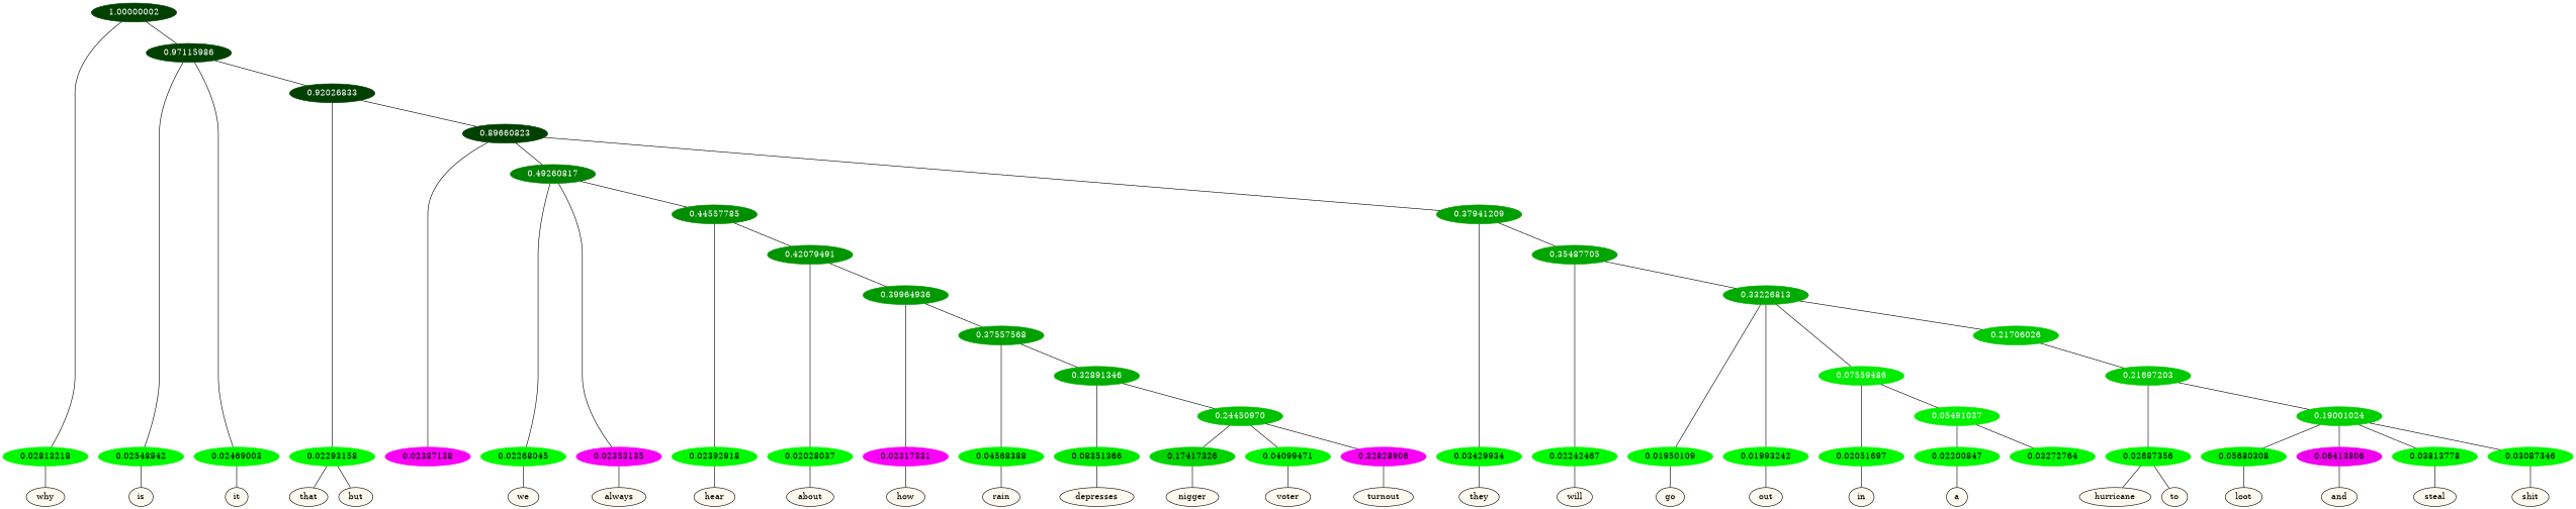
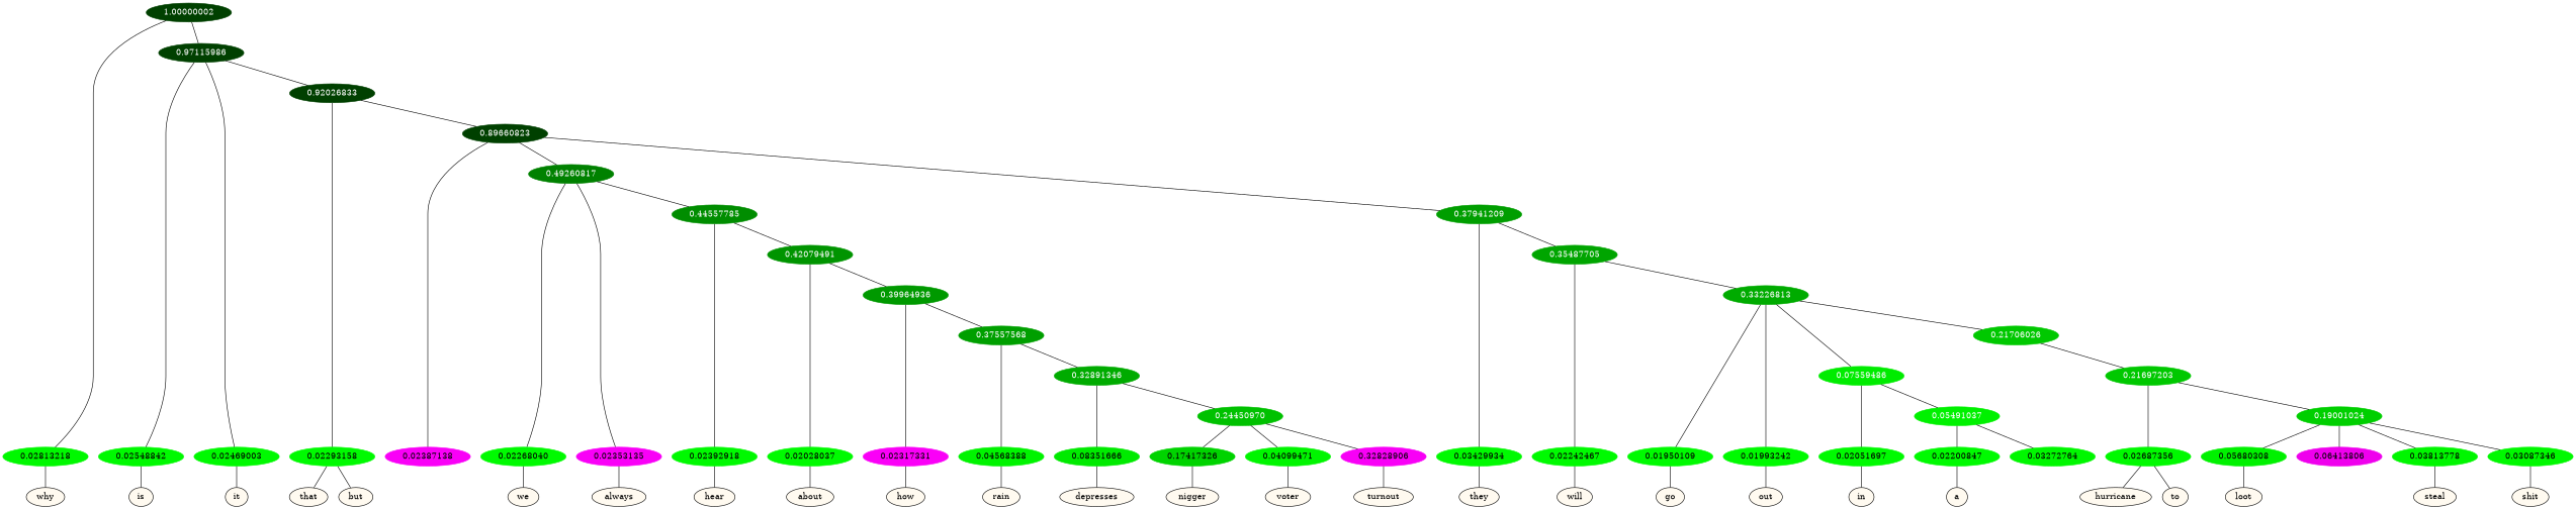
  graph {
    node [color=black format=png nodesep=0.001 ordering=out overlap_scaling=0.01 ranksep=0.001 style=filled]
    n1 [fillcolor=floralwhite height=0.15 label=why style="filled,solid" width=0.15]
    n2 [fillcolor=floralwhite height=0.15 label=is style="filled,solid" width=0.15]
    n3 [fillcolor=floralwhite height=0.15 label=it style="filled,solid" width=0.15]
    n4 [fillcolor=floralwhite height=0.15 label=that style="filled,solid" width=0.15]
    n5 [fillcolor=floralwhite height=0.15 label=we style="filled,solid" width=0.15]
    n6 [fillcolor=floralwhite height=0.15 label=always style="filled,solid" width=0.15]
    n7 [fillcolor=floralwhite height=0.15 label=hear style="filled,solid" width=0.15]
    n8 [fillcolor=floralwhite height=0.15 label=about style="filled,solid" width=0.15]
    n9 [fillcolor=floralwhite height=0.15 label=how style="filled,solid" width=0.15]
    n10 [fillcolor=floralwhite height=0.15 label=rain style="filled,solid" width=0.15]
    n11 [fillcolor=floralwhite height=0.15 label=depresses style="filled,solid" width=0.15]
    n12 [fillcolor=floralwhite height=0.15 label=nigger style="filled,solid" width=0.15]
    n13 [fillcolor=floralwhite height=0.15 label=voter style="filled,solid" width=0.15]
    n14 [fillcolor=floralwhite height=0.15 label=turnout style="filled,solid" width=0.15]
    n15 [fillcolor=floralwhite height=0.15 label=but style="filled,solid" width=0.15]
    n16 [fillcolor=floralwhite height=0.15 label=they style="filled,solid" width=0.15]
    n17 [fillcolor=floralwhite height=0.15 label=will style="filled,solid" width=0.15]
    n18 [fillcolor=floralwhite height=0.15 label=go style="filled,solid" width=0.15]
    n19 [fillcolor=floralwhite height=0.15 label=out style="filled,solid" width=0.15]
    n20 [fillcolor=floralwhite height=0.15 label=in style="filled,solid" width=0.15]
    n21 [fillcolor=floralwhite height=0.15 label=a style="filled,solid" width=0.15]
    n22 [fillcolor=floralwhite height=0.15 label=hurricane style="filled,solid" width=0.15]
    n23 [fillcolor=floralwhite height=0.15 label=to style="filled,solid" width=0.15]
    n24 [fillcolor=floralwhite height=0.15 label=loot style="filled,solid" width=0.15]
-   n25 [fillcolor=floralwhite height=0.15 label=and style="filled,solid" width=0.15]
    n26 [fillcolor=floralwhite height=0.15 label=steal style="filled,solid" width=0.15]
    n27 [fillcolor=floralwhite height=0.15 label=shit style="filled,solid" width=0.15]
    n28 [color="0.334 1.000 0.972" fontcolor=black height=0.15 label=0.02813218 width=0.15]
    n29 [color="0.334 1.000 0.975" fontcolor=black height=0.15 label=0.02548842 width=0.15]
    n30 [color="0.334 1.000 0.975" fontcolor=black height=0.15 label=0.02469003 width=0.15]
    n31 [color="0.334 1.000 0.977" fontcolor=black height=0.15 label=0.02293158 width=0.15]
-   n32 [color="0.334 1.000 0.977" fontcolor=black height=0.15 label=0.02268045 width=0.15]
+   n32 [color="0.334 1.000 0.977" fontcolor=black height=0.15 label=0.02268040 width=0.15]
    n33 [color="0.835 1.000 0.976" fontcolor=black height=0.15 label=0.02353135 width=0.15]
    n34 [color="0.334 1.000 0.976" fontcolor=black height=0.15 label=0.02392918 width=0.15]
    n35 [color="0.334 1.000 0.980" fontcolor=black height=0.15 label=0.02028037 width=0.15]
    n36 [color="0.835 1.000 0.977" fontcolor=black height=0.15 label=0.02317331 width=0.15]
    n37 [color="0.334 1.000 0.954" fontcolor=black height=0.15 label=0.04568388 width=0.15]
-   n38 [color="0.334 1.000 0.916" fontcolor=black height=0.15 label=0.08351366 width=0.15]
+   n38 [color="0.334 1.000 0.916" fontcolor=black height=0.15 label=0.08351666 width=0.15]
    n39 [color="0.334 1.000 0.826" fontcolor=black height=0.15 label=0.17417326 width=0.15]
    n40 [color="0.334 1.000 0.959" fontcolor=black height=0.15 label=0.04099471 width=0.15]
    n41 [color="0.835 1.000 0.972" fontcolor=black height=0.15 label=0.32828906 width=0.15]
    n42 [color="0.835 1.000 0.976" fontcolor=black height=0.15 label=0.02387138 width=0.15]
    n43 [color="0.334 1.000 0.976" fontcolor=black height=0.15 label=0.03429934 width=0.15]
    n44 [color="0.334 1.000 0.978" fontcolor=black height=0.15 label=0.02242467 width=0.15]
    n45 [color="0.334 1.000 0.980" fontcolor=black height=0.15 label=0.01950109 width=0.15]
    n46 [color="0.334 1.000 0.980" fontcolor=black height=0.15 label=0.01993242 width=0.15]
    n47 [color="0.334 1.000 0.979" fontcolor=black height=0.15 label=0.02051697 width=0.15]
    n48 [color="0.334 1.000 0.978" fontcolor=black height=0.15 label=0.02200847 width=0.15]
    n49 [color="0.334 1.000 0.967" fontcolor=black height=0.15 label=0.03272764 width=0.15]
    n50 [color="0.334 1.000 0.973" fontcolor=black height=0.15 label=0.02687356 width=0.15]
    n51 [color="0.334 1.000 0.943" fontcolor=black height=0.15 label=0.05680308 width=0.15]
    n52 [color="0.835 1.000 0.936" fontcolor=black height=0.15 label=0.06413806 width=0.15]
    n53 [color="0.334 1.000 0.962" fontcolor=black height=0.15 label=0.03813778 width=0.15]
    n54 [color="0.334 1.000 0.969" fontcolor=black height=0.15 label=0.03087346 width=0.15]
    n55 [color="0.334 1.000 0.250" fontcolor=grey99 height=0.15 label=1.00000002 width=0.15]
    n56 [color="0.334 1.000 0.250" fontcolor=grey99 height=0.15 label=0.97115986 width=0.15]
    n57 [color="0.334 1.000 0.250" fontcolor=grey99 height=0.15 label=0.92026833 width=0.15]
    n58 [color="0.334 1.000 0.250" fontcolor=grey99 height=0.15 label=0.89660823 width=0.15]
    n59 [color="0.334 1.000 0.507" fontcolor=grey99 height=0.15 label=0.49260817 width=0.15]
    n60 [color="0.334 1.000 0.621" fontcolor=grey99 height=0.15 label=0.37941209 width=0.15]
    n61 [color="0.334 1.000 0.554" fontcolor=grey99 height=0.15 label=0.44557785 width=0.15]
    n62 [color="0.334 1.000 0.645" fontcolor=grey99 height=0.15 label=0.35487705 width=0.15]
    n63 [color="0.334 1.000 0.579" fontcolor=grey99 height=0.15 label=0.42079491 width=0.15]
    n64 [color="0.334 1.000 0.668" fontcolor=grey99 height=0.15 label=0.33226813 width=0.15]
    n65 [color="0.334 1.000 0.600" fontcolor=grey99 height=0.15 label=0.39964936 width=0.15]
    n66 [color="0.334 1.000 0.924" fontcolor=grey99 height=0.15 label=0.07559486 width=0.15]
    n67 [color="0.334 1.000 0.783" fontcolor=grey99 height=0.15 label=0.21706026 width=0.15]
    n68 [color="0.334 1.000 0.624" fontcolor=grey99 height=0.15 label=0.37557568 width=0.15]
    n69 [color="0.334 1.000 0.945" fontcolor=grey99 height=0.15 label=0.05491037 width=0.15]
    n70 [color="0.334 1.000 0.783" fontcolor=grey99 height=0.15 label=0.21697203 width=0.15]
    n71 [color="0.334 1.000 0.671" fontcolor=grey99 height=0.15 label=0.32891346 width=0.15]
    n72 [color="0.334 1.000 0.810" fontcolor=grey99 height=0.15 label=0.19001024 width=0.15]
    n73 [color="0.334 1.000 0.755" fontcolor=grey99 height=0.15 label=0.24450970 width=0.15]
    subgraph sub_1 {
      rank=same
      n1
      n2
      n3
      n4
      n5
      n6
      n7
      n8
      n9
      n10
      n11
      n12
      n13
      n14
      n15
      n16
      n17
      n18
      n19
      n20
      n21
      n22
      n23
      n24
-     n25
      n26
      n27
    }
    subgraph sub_2 {
      rank=same
      n28
      n29
      n30
      n31
      n32
      n33
      n34
      n35
      n36
      n37
      n38
      n39
      n40
      n41
      n42
      n43
      n44
      n45
      n46
      n47
      n48
      n49
      n50
      n51
      n52
      n53
      n54
    }
    n28 -- n1
    n29 -- n2
    n30 -- n3
    n31 -- n4
    n31 -- n15
    n32 -- n5
    n33 -- n6
    n34 -- n7
    n35 -- n8
    n36 -- n9
    n37 -- n10
    n38 -- n11
    n39 -- n12
    n40 -- n13
    n41 -- n14
    n43 -- n16
    n44 -- n17
    n45 -- n18
    n46 -- n19
    n47 -- n20
    n48 -- n21
    n50 -- n22
    n50 -- n23
    n51 -- n24
-   n52 -- n25
    n53 -- n26
    n54 -- n27
    n55 -- n28
    n55 -- n56
    n56 -- n29
    n56 -- n30
    n56 -- n57
    n57 -- n31
    n57 -- n58
    n58 -- n42
    n58 -- n59
    n58 -- n60
    n59 -- n32
    n59 -- n33
    n59 -- n61
    n60 -- n43
    n60 -- n62
    n61 -- n34
    n61 -- n63
    n62 -- n44
    n62 -- n64
    n63 -- n35
    n63 -- n65
    n64 -- n45
    n64 -- n46
    n64 -- n66
    n64 -- n67
    n65 -- n36
    n65 -- n68
    n66 -- n47
    n66 -- n69
    n67 -- n70
    n68 -- n37
    n68 -- n71
    n69 -- n48
    n69 -- n49
    n70 -- n50
    n70 -- n72
    n71 -- n38
    n71 -- n73
    n72 -- n51
    n72 -- n52
    n72 -- n53
    n72 -- n54
    n73 -- n39
    n73 -- n40
    n73 -- n41
  }
